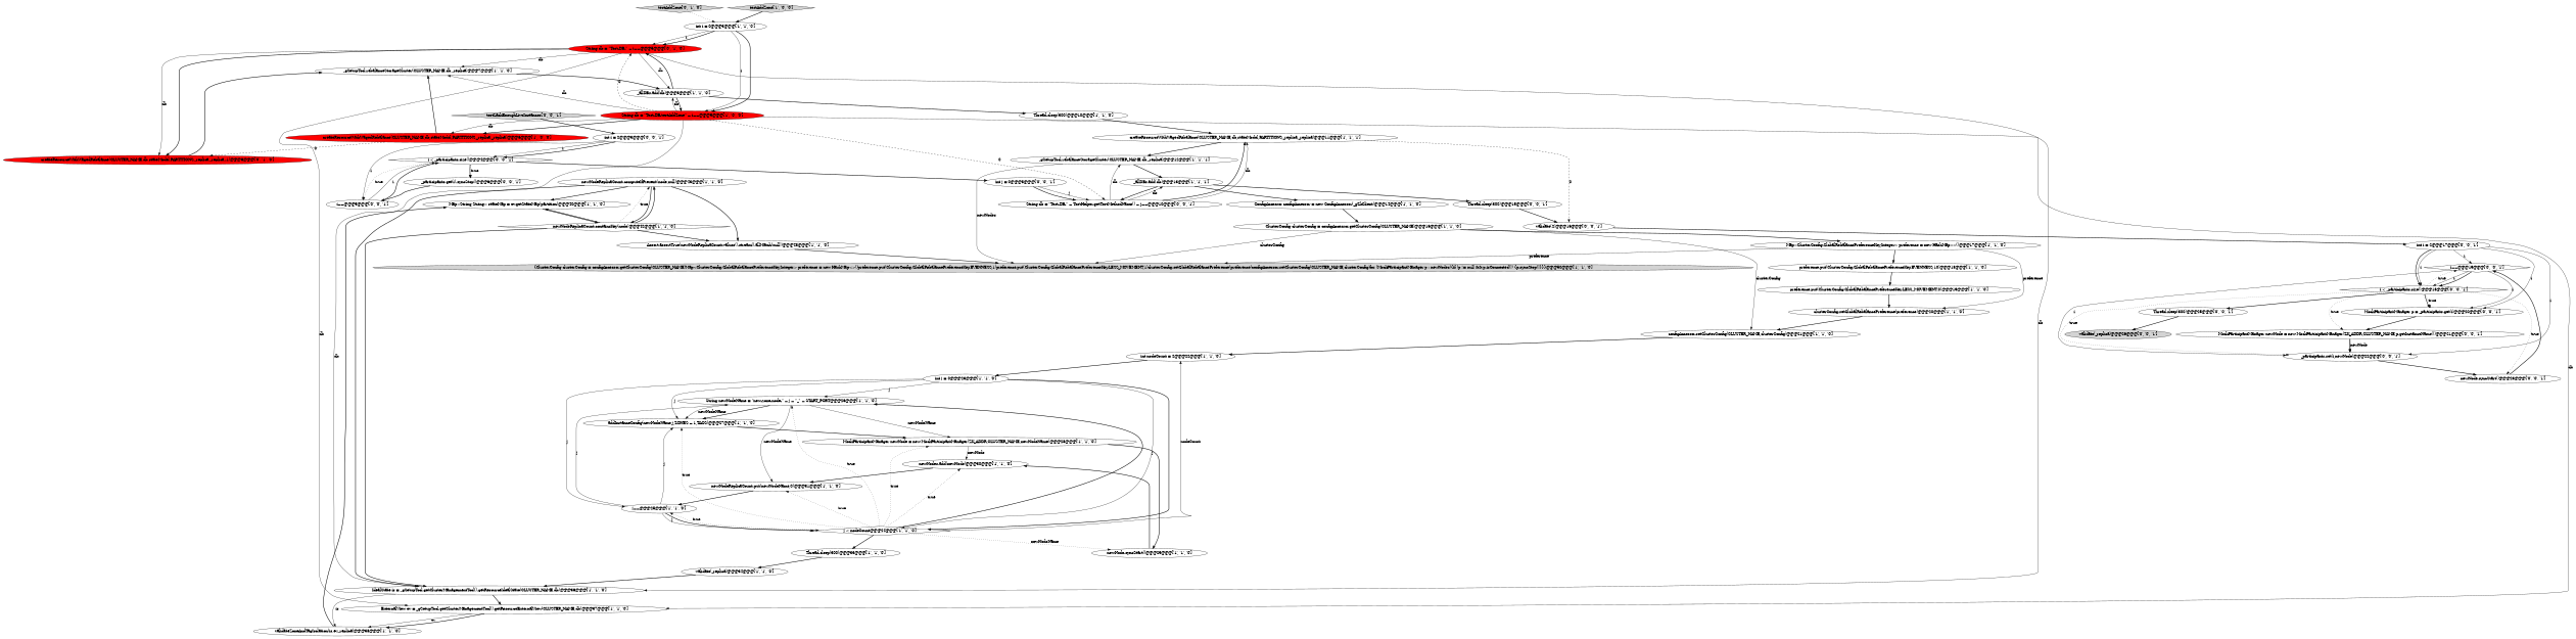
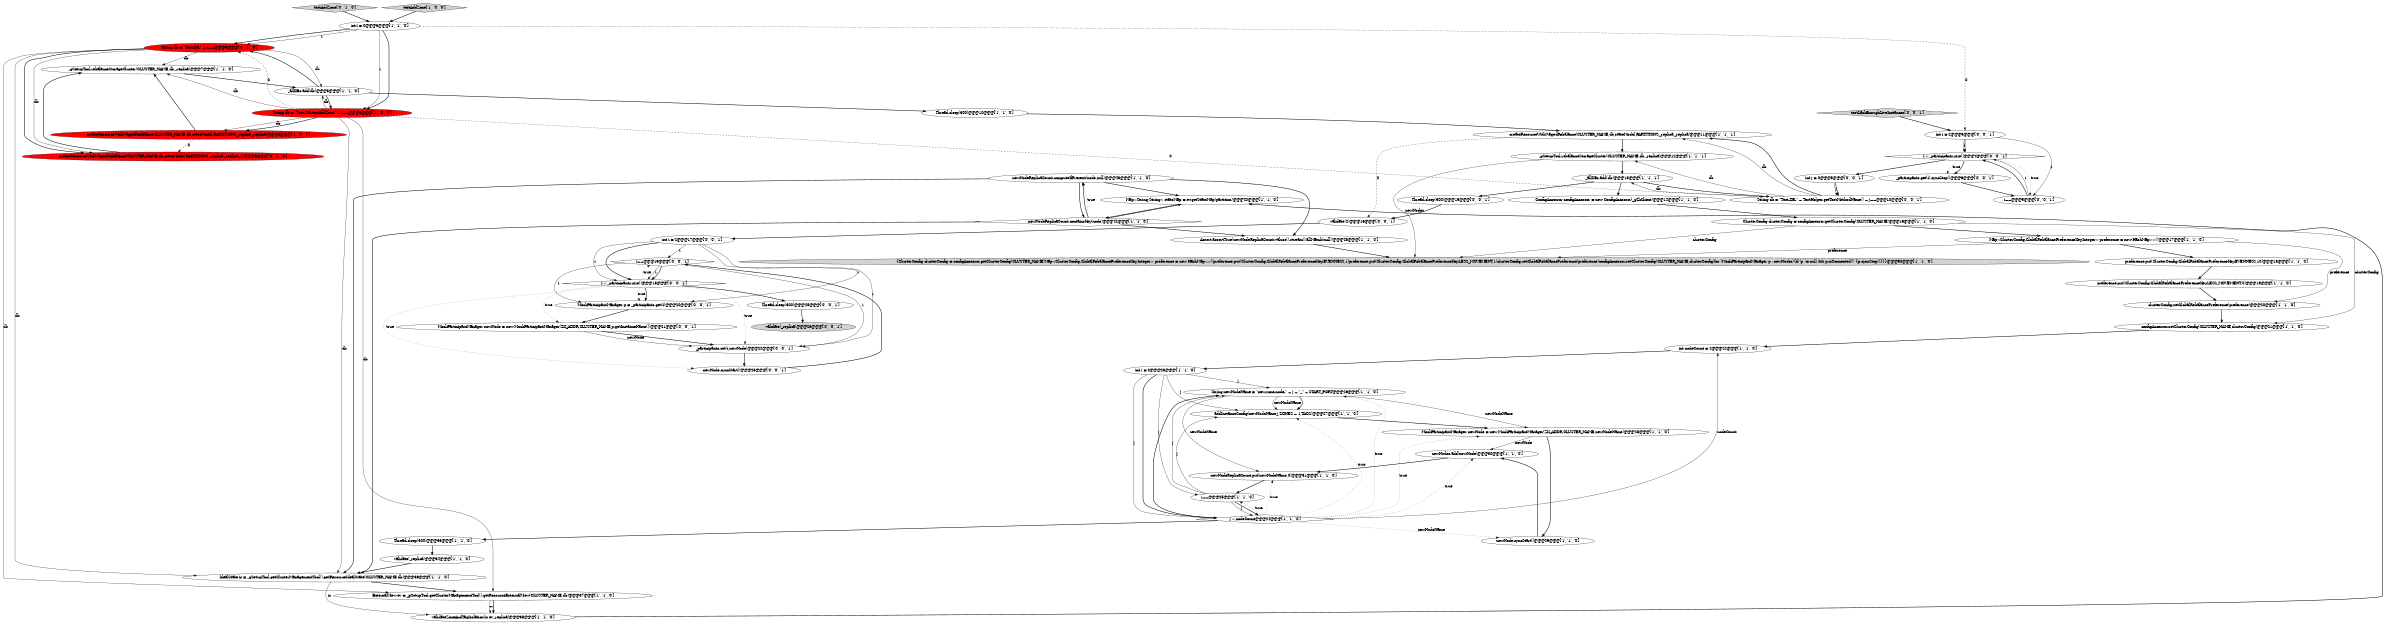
  digraph {
    fontname="DejaVu Serif"
    node [fillcolor=white fontname="DejaVu Serif" shape=ellipse style=filled]
    edge [fontname="DejaVu Serif" style=bold]
    n1 [label="newNodeReplicaCount.computeIfPresent(node,null)@@@43@@@['1', '1', '0']"]
    n2 [label="Map<String,String> stateMap = ev.getStateMap(partition)@@@40@@@['1', '1', '0']"]
    n3 [label="Assert.assertTrue(newNodeReplicaCount.values().stream().allMatch(null))@@@48@@@['1', '1', '0']"]
    n4 [label="IdealState is = _gSetupTool.getClusterManagementTool().getResourceIdealState(CLUSTER_NAME,db)@@@36@@@['1', '1', '0']"]
    n5 [label="newNodeReplicaCount.containsKey(node)@@@42@@@['1', '1', '0']" shape=diamond]
    n6 [fillcolor=lightgray label="{ClusterConfig clusterConfig = configAccessor.getClusterConfig(CLUSTER_NAME)Map<ClusterConfig.GlobalRebalancePreferenceKey,Integer> preference = new HashMap<>()preference.put(ClusterConfig.GlobalRebalancePreferenceKey.EVENNESS,1)preference.put(ClusterConfig.GlobalRebalancePreferenceKey.LESS_MOVEMENT,1)clusterConfig.setGlobalRebalancePreference(preference)configAccessor.setClusterConfig(CLUSTER_NAME,clusterConfig)for (MockParticipantManager p : newNodes){if (p != null && p.isConnected()) {p.syncStop()}}}@@@50@@@['1', '1', '0']"]
    n7 [label="validateZoneAndTagIsolation(is,ev,_replica)@@@38@@@['1', '1', '0']"]
    n8 [label="ExternalView ev = _gSetupTool.getClusterManagementTool().getResourceExternalView(CLUSTER_NAME,db)@@@37@@@['1', '1', '0']"]
    n9 [label="i++@@@19@@@['0', '0', '1']" shape=diamond]
    n10 [label="_participants.set(i,newNode)@@@22@@@['0', '0', '1']"]
    n11 [label="i < _participants.size()@@@18@@@['0', '0', '1']" shape=diamond]
    n12 [label="MockParticipantManager p = _participants.get(i)@@@20@@@['0', '0', '1']"]
    n13 [label="newNode.syncStart()@@@23@@@['0', '0', '1']"]
    n14 [label="MockParticipantManager newNode = new MockParticipantManager(ZK_ADDR,CLUSTER_NAME,p.getInstanceName())@@@21@@@['0', '0', '1']"]
    n15 [label="Thread.sleep(300)@@@25@@@['0', '0', '1']"]
    n16 [label="int i = 0@@@3@@@['1', '1', '0']"]
    n17 [label="int i = 2@@@3@@@['0', '0', '1']"]
    n18 [fillcolor=red label="String db = \"Test-DB-\" + i++@@@5@@@['0', '1', '0']"]
    n19 [fillcolor=red label="String db = \"Test-DB-testAddZone\" + i++@@@5@@@['1', '0', '0']"]
    n20 [label="i++@@@5@@@['0', '0', '1']"]
    n21 [label="i < _participants.size()@@@4@@@['0', '0', '1']" shape=diamond]
    n22 [label="_gSetupTool.rebalanceStorageCluster(CLUSTER_NAME,db,_replica)@@@7@@@['1', '1', '0']"]
    n23 [label="_allDBs.add(db)@@@8@@@['1', '1', '0']"]
    n24 [fillcolor=red label="createResourceWithWagedRebalance(CLUSTER_NAME,db,stateModel,PARTITIONS,_replica,_replica,-1)@@@6@@@['0', '1', '0']"]
    n25 [label="String db = \"Test-DB-\" + TestHelper.getTestMethodName() + j++@@@10@@@['0', '0', '1']"]
    n26 [fillcolor=red label="createResourceWithWagedRebalance(CLUSTER_NAME,db,stateModel,PARTITIONS,_replica,_replica)@@@6@@@['1', '0', '0']"]
    n27 [label="String newNodeName = \"new-zone-node-\" + j + \"_\" + START_PORT@@@26@@@['1', '1', '0']"]
    n28 [label="addInstanceConfig(newNodeName,j,ZONES + 1,TAGS)@@@27@@@['1', '1', '0']"]
    n29 [label="MockParticipantManager newNode = new MockParticipantManager(ZK_ADDR,CLUSTER_NAME,newNodeName)@@@28@@@['1', '1', '0']"]
    n30 [label="newNodeReplicaCount.put(newNodeName,0)@@@31@@@['1', '1', '0']"]
    n31 [label="newNodes.add(newNode)@@@30@@@['1', '1', '0']"]
    n32 [label="newNode.syncStart()@@@29@@@['1', '1', '0']"]
    n33 [label="j++@@@25@@@['1', '1', '0']"]
    n34 [label="_participants.get(i).syncStop()@@@6@@@['0', '0', '1']"]
    n35 [label="int j = 0@@@8@@@['0', '0', '1']"]
    n36 [label="ConfigAccessor configAccessor = new ConfigAccessor(_gZkClient)@@@14@@@['1', '1', '0']"]
    n37 [label="ClusterConfig clusterConfig = configAccessor.getClusterConfig(CLUSTER_NAME)@@@16@@@['1', '1', '0']"]
    n38 [label="Map<ClusterConfig.GlobalRebalancePreferenceKey,Integer> preference = new HashMap<>()@@@17@@@['1', '1', '0']"]
    n39 [label="configAccessor.setClusterConfig(CLUSTER_NAME,clusterConfig)@@@21@@@['1', '1', '0']"]
    n40 [fillcolor=lightgray label="validate(_replica)@@@26@@@['0', '0', '1']"]
    n41 [label="createResourceWithWagedRebalance(CLUSTER_NAME,db,stateModel,PARTITIONS,_replica,_replica)@@@11@@@['1', '1', '1']"]
    n42 [label="_gSetupTool.rebalanceStorageCluster(CLUSTER_NAME,db,_replica)@@@12@@@['1', '1', '1']"]
    n43 [label="validate(2)@@@16@@@['0', '0', '1']"]
    n44 [label="_allDBs.add(db)@@@13@@@['1', '1', '1']"]
    n45 [label="int i = 2@@@17@@@['0', '0', '1']"]
    n46 [label="clusterConfig.setGlobalRebalancePreference(preference)@@@20@@@['1', '1', '0']"]
    n47 [label="preference.put(ClusterConfig.GlobalRebalancePreferenceKey.EVENNESS,10)@@@18@@@['1', '1', '0']"]
    n48 [label="preference.put(ClusterConfig.GlobalRebalancePreferenceKey.LESS_MOVEMENT,0)@@@19@@@['1', '1', '0']"]
    n49 [label="Thread.sleep(300)@@@10@@@['1', '1', '0']"]
    n50 [label="j < nodeCount@@@24@@@['1', '1', '0']" shape=diamond]
    n51 [label="Thread.sleep(300)@@@33@@@['1', '1', '0']"]
    n52 [label="int nodeCount = 2@@@22@@@['1', '1', '0']"]
    n53 [label="validate(_replica)@@@34@@@['1', '1', '0']"]
    n54 [label="int j = 0@@@23@@@['1', '1', '0']"]
    n55 [fillcolor=lightgray label="testAddZone['0', '1', '0']" shape=diamond]
    n56 [label="Thread.sleep(300)@@@15@@@['0', '0', '1']"]
    n57 [fillcolor=lightgray label="testLackEnoughLiveInstances['0', '0', '1']" shape=diamond]
    n58 [fillcolor=lightgray label="testAddZone['1', '0', '0']" shape=diamond]
    n1 -> n2
    n1 -> n3
    n1 -> n4
    n1 -> n5
    n2 -> n5
    n3 -> n6
    n4 -> n7 [label=is style=solid]
    n4 -> n8
    n5 -> n1
    n5 -> n1 [label=true style=dotted]
    n5 -> n2
    n5 -> n3
    n5 -> n4
    n7 -> n2
    n8 -> n7 [label=ev style=solid]
    n8 -> n7
    n9 -> n10 [label=i style=solid]
    n9 -> n11 [label=i style=solid]
    n9 -> n11
    n9 -> n12 [label=i style=solid]
    n10 -> n13
    n11 -> n9 [label=true style=dotted]
    n11 -> n10 [label=true style=dotted]
    n11 -> n12
    n11 -> n12 [label=true style=dotted]
    n11 -> n13 [label=true style=dotted]
    n11 -> n14 [label=true style=dotted]
    n11 -> n15
    n12 -> n14
    n13 -> n9
    n14 -> n10
    n14 -> n10 [label=newNode style=solid]
    n15 -> n40
+   n16 -> n17 [label=0 style=dashed]
    n16 -> n18 [label=i style=solid]
    n16 -> n18
    n16 -> n19 [label=i style=solid]
    n16 -> n19
    n17 -> n20 [label=i style=solid]
    n17 -> n21 [label=i style=solid]
    n17 -> n21
    n18 -> n4 [label=db style=solid]
    n18 -> n8 [label=db style=solid]
    n18 -> n22 [label=db style=solid]
    n18 -> n23 [label=db style=solid]
    n18 -> n24 [label=db style=solid]
    n18 -> n24
    n19 -> n4 [label=db style=solid]
    n19 -> n8 [label=db style=solid]
    n19 -> n18 [label=0 style=dashed]
    n19 -> n22 [label=db style=solid]
    n19 -> n23 [label=db style=solid]
    n19 -> n25 [label=0 style=dashed]
    n19 -> n26 [label=db style=solid]
    n19 -> n26
    n20 -> n21
    n20 -> n21 [label=i style=solid]
    n21 -> n20 [label=true style=dotted]
    n21 -> n34 [label=true style=dotted]
    n21 -> n34
    n21 -> n35
    n22 -> n23
    n23 -> n18
    n23 -> n19
    n23 -> n49
    n24 -> n22
    n25 -> n41
    n25 -> n41 [label=db style=solid]
    n25 -> n42 [label=db style=solid]
    n25 -> n44 [label=db style=solid]
    n26 -> n22
    n26 -> n24 [label=0 style=dashed]
    n27 -> n28
    n27 -> n28 [label=newNodeName style=solid]
    n27 -> n29 [label=newNodeName style=solid]
    n27 -> n30 [label=newNodeName style=solid]
    n28 -> n29
    n29 -> n31 [label=newNode style=solid]
    n29 -> n32
    n30 -> n33
    n31 -> n30
    n32 -> n31
    n33 -> n27 [label=j style=solid]
    n33 -> n28 [label=j style=solid]
    n33 -> n50 [label=j style=solid]
    n33 -> n50
    n34 -> n20
    n35 -> n25 [label=j style=solid]
    n35 -> n25
    n36 -> n37
    n37 -> n6 [label=clusterConfig style=solid]
    n37 -> n38
    n37 -> n39 [label=clusterConfig style=solid]
    n38 -> n6 [label=preference style=solid]
    n38 -> n46 [label=preference style=solid]
    n38 -> n47
    n39 -> n52
    n41 -> n42
    n41 -> n43 [label=0 style=dashed]
    n42 -> n6 [label=newNodes style=solid]
    n42 -> n44
    n43 -> n45
    n44 -> n25
    n44 -> n36
    n44 -> n56
    n45 -> n9 [label=i style=solid]
    n45 -> n10 [label=i style=solid]
    n45 -> n11 [label=i style=solid]
    n45 -> n11
    n45 -> n12 [label=i style=solid]
    n46 -> n39
    n47 -> n48
    n48 -> n46
    n49 -> n41
    n50 -> n27 [label=true style=dotted]
    n50 -> n27
    n50 -> n28 [label=true style=dotted]
    n50 -> n29 [label=true style=dotted]
    n50 -> n30 [label=true style=dotted]
    n50 -> n31 [label=true style=dotted]
    n50 -> n32 [label=newNodeName style=dotted]
    n50 -> n33 [label=true style=dotted]
    n50 -> n51
    n50 -> n52 [label=nodeCount style=solid]
    n51 -> n53
    n52 -> n54
    n53 -> n4
    n54 -> n27 [label=j style=solid]
    n54 -> n28 [label=j style=solid]
    n54 -> n33 [label=j style=solid]
    n54 -> n50 [label=j style=solid]
    n54 -> n50
-   n55 -> n16 [style=dotted]
+   n55 -> n16
    n56 -> n43
    n57 -> n17
    n58 -> n16
  }
